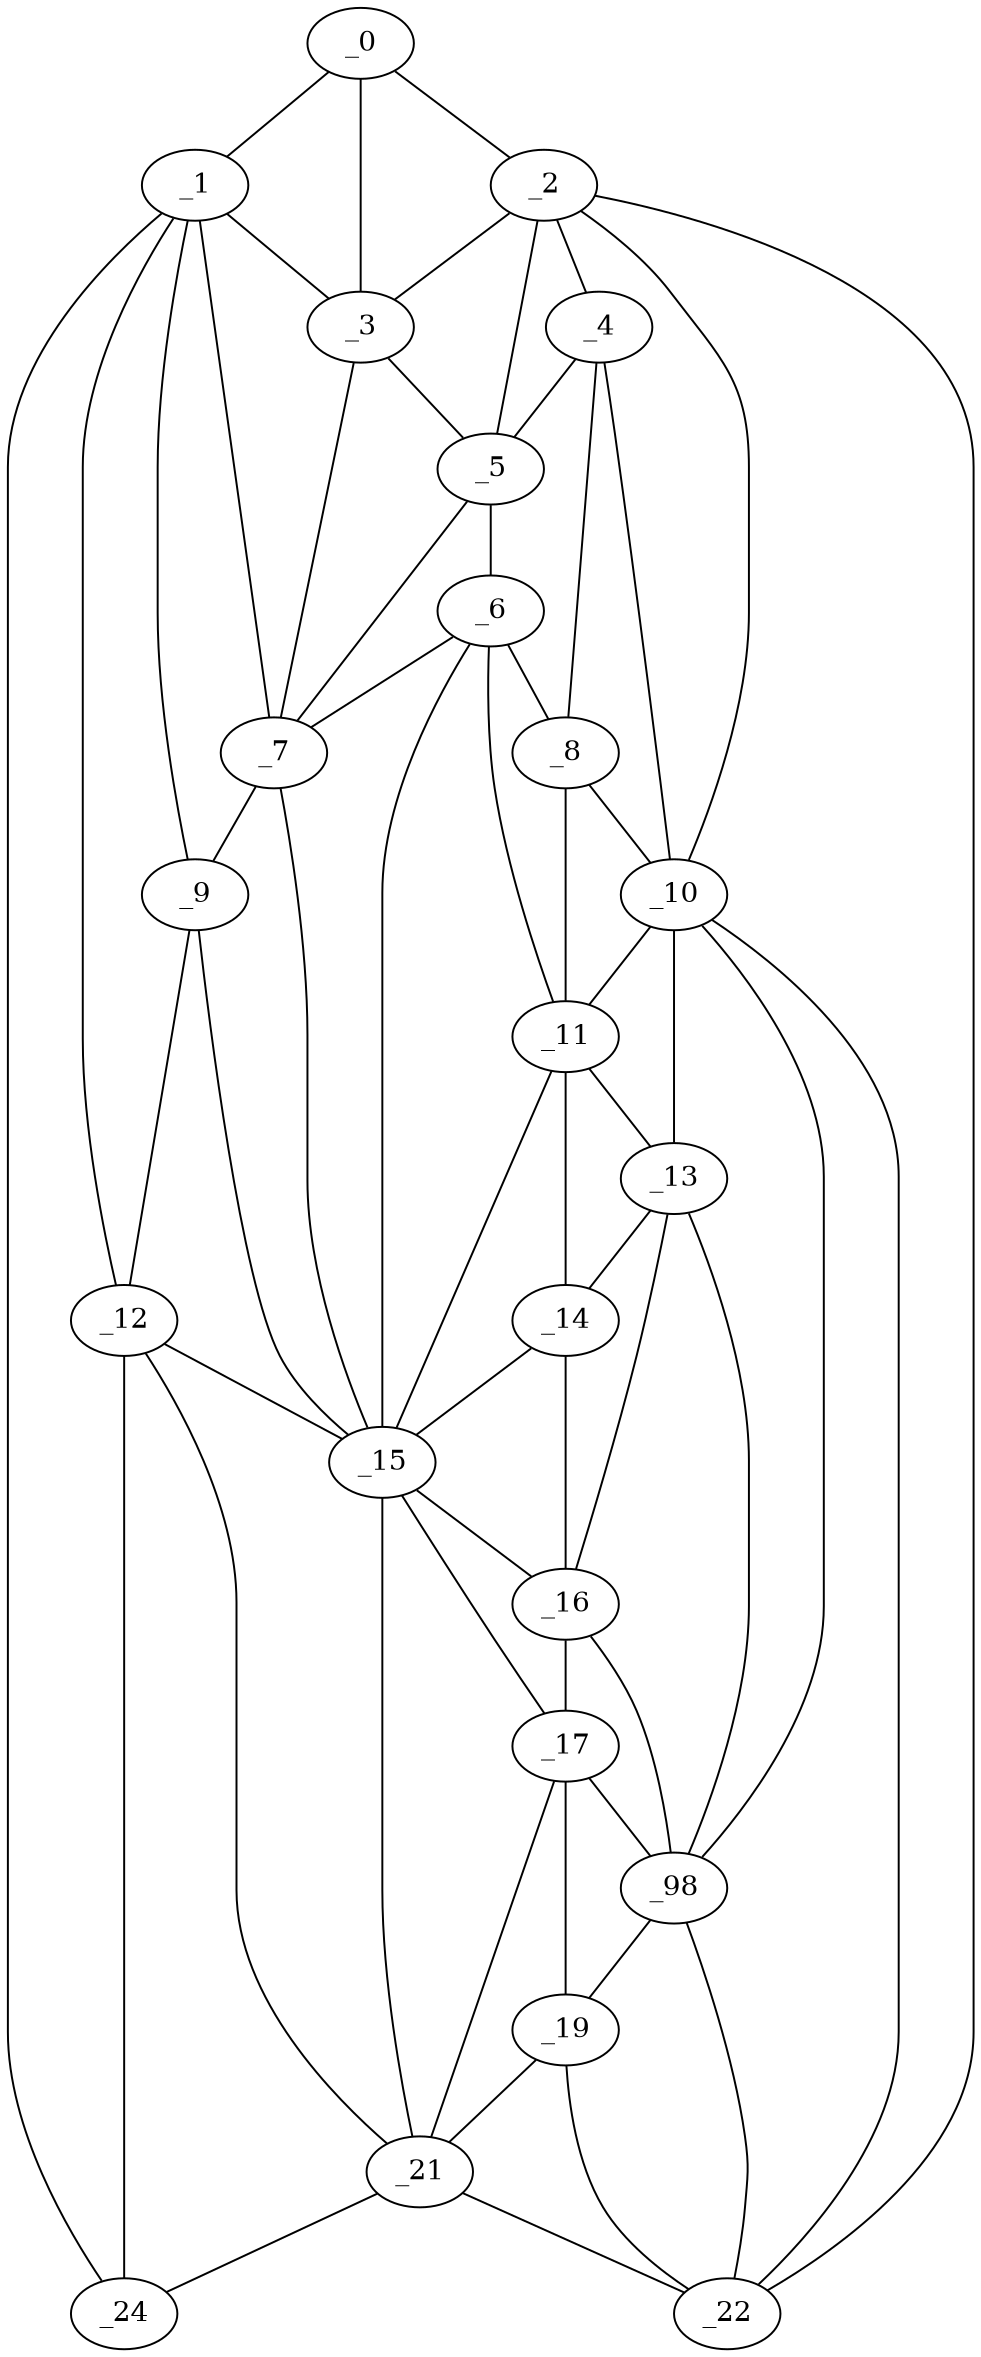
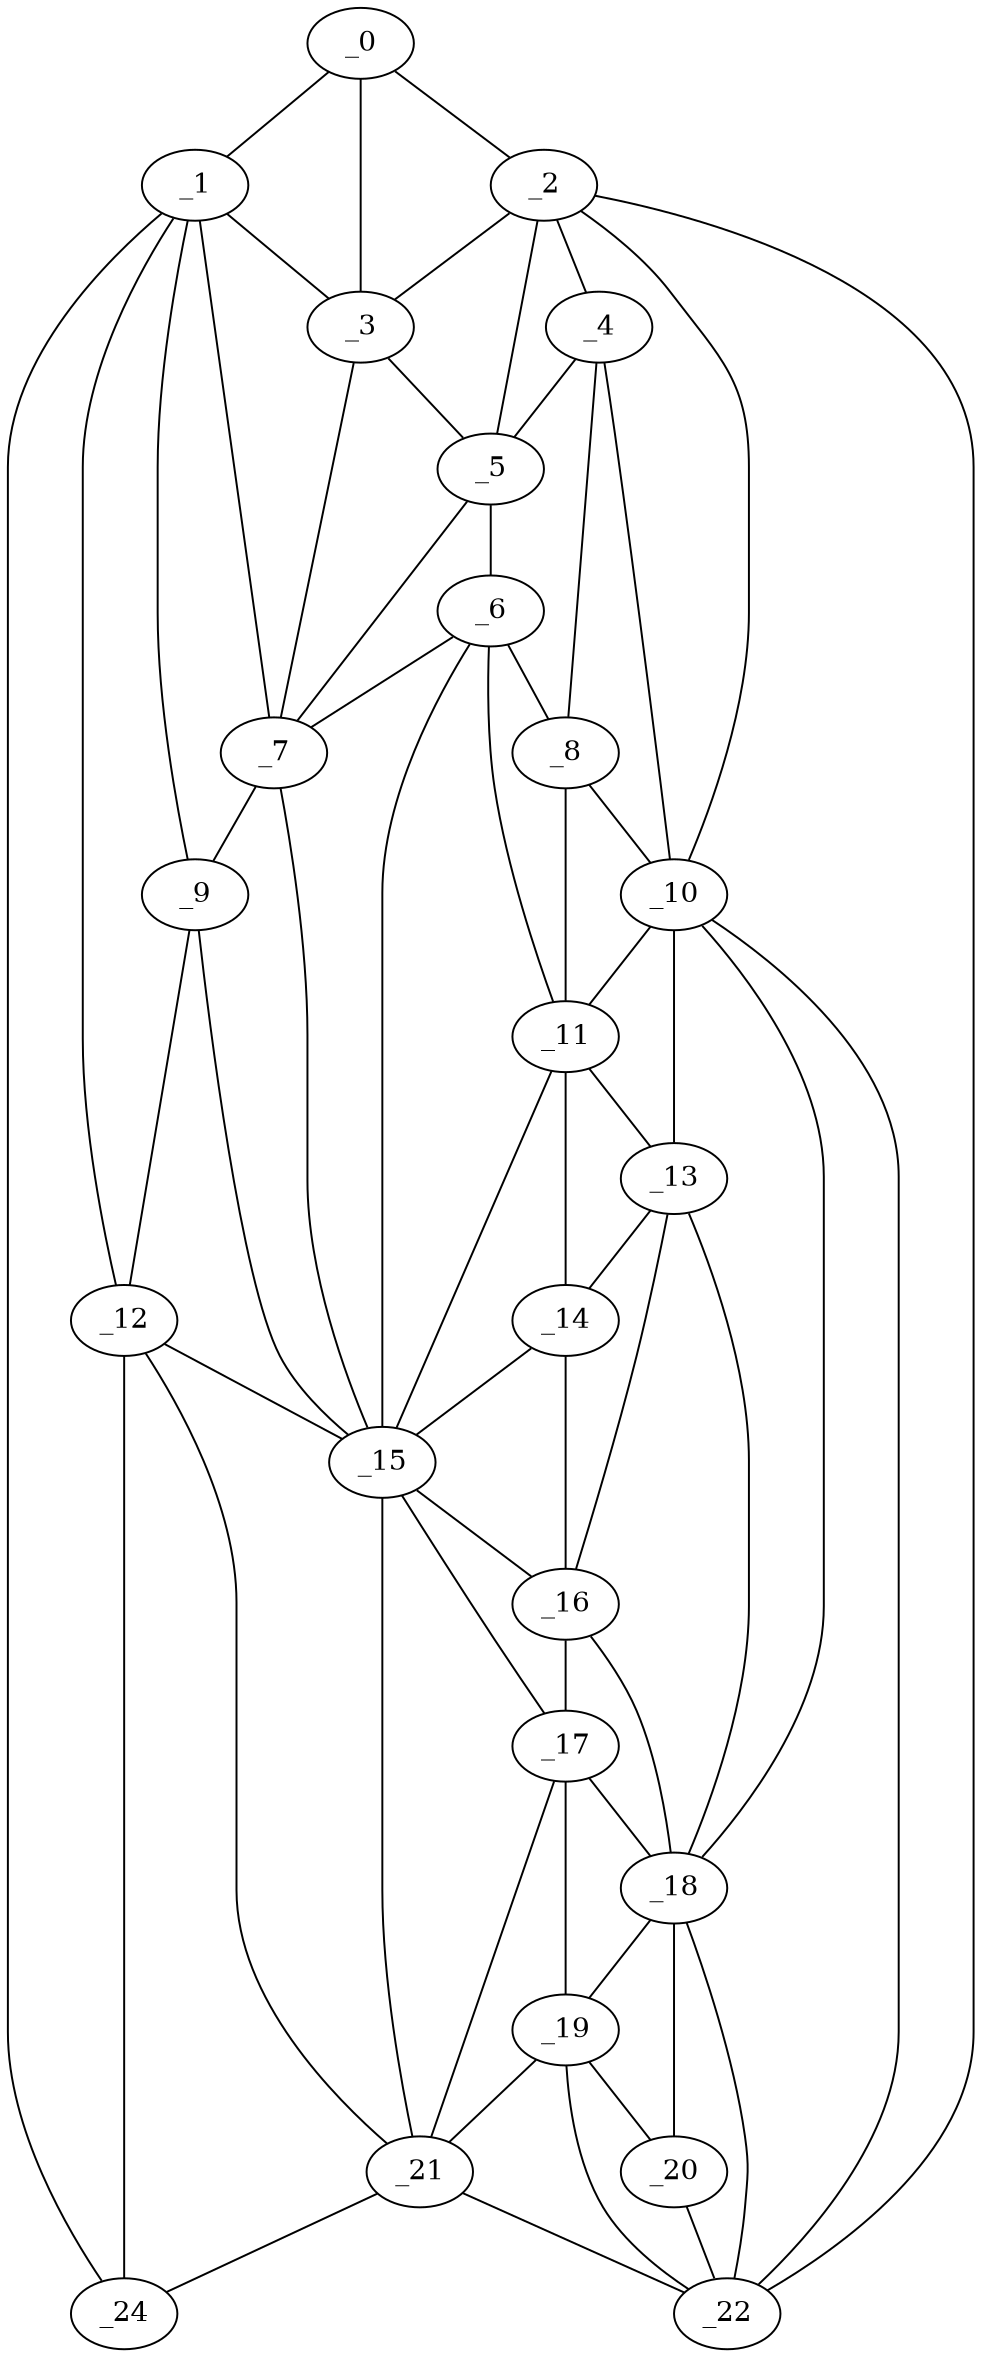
  graph {
    node [x=66 y=91]
    edge [valence=2]
    _0 [x=5 y=63]
    _1 [x=8]
    _2 [x=10 y=35]
    _3 [x=11 y=64]
    _7 [x=38 y=72]
    _9 [x=44 y=81]
    _12 [x=64]
    _24 [x=126 y=93]
    _4 [x=25 y=38]
    _5 [x=25 y=58]
    _10 [x=48 y=37]
    _22 [x=122 y=37]
    _15 [y=67]
    _21 [x=115 y=58]
    _8 [x=40 y=42]
    _6 [x=38 y=57]
    _11 [x=56 y=47]
    _13 [y=44]
-   _18 [x=108 y=39 label=_98]
+   _18 [x=108 y=39]
    _16 [x=78 y=46]
    _17 [x=103 y=49]
    _14 [y=51]
    _19 [x=112 y=51]
+   _20 [x=113 y=39]
    _0 -- _1 [valence=1]
    _0 -- _2 [valence=1]
    _0 -- _3
    _1 -- _3
    _1 -- _7
    _1 -- _9 [valence=1]
    _1 -- _12
    _1 -- _24 [valence=1]
    _2 -- _3 [valence=1]
    _2 -- _4
    _2 -- _5
    _2 -- _10 [valence=1]
    _2 -- _22 [valence=1]
    _3 -- _7
    _3 -- _5
    _7 -- _9
    _7 -- _15
    _9 -- _12
    _9 -- _15 [valence=1]
    _12 -- _24
    _12 -- _15 [valence=1]
    _12 -- _21
    _4 -- _5 [valence=1]
    _4 -- _10 [valence=1]
    _4 -- _8
    _5 -- _7 [valence=1]
    _5 -- _6
    _10 -- _22
    _10 -- _11 [valence=1]
    _10 -- _13 [valence=1]
    _10 -- _18 [valence=1]
    _15 -- _21
    _15 -- _16 [valence=1]
    _15 -- _17
    _21 -- _24
    _21 -- _22
    _8 -- _10
    _8 -- _11
    _6 -- _7 [valence=1]
    _6 -- _15
    _6 -- _8 [valence=1]
    _6 -- _11 [valence=1]
    _11 -- _15 [valence=1]
    _11 -- _13
    _11 -- _14 [valence=1]
    _13 -- _18
    _13 -- _16
    _13 -- _14
    _18 -- _22 [valence=1]
    _18 -- _19
+   _18 -- _20
    _16 -- _18
    _16 -- _17
    _17 -- _21 [valence=1]
    _17 -- _18 [valence=1]
    _17 -- _19 [valence=1]
    _14 -- _15 [valence=1]
    _14 -- _16
    _19 -- _22 [valence=1]
    _19 -- _21
+   _19 -- _20 [valence=1]
+   _20 -- _22
  }
